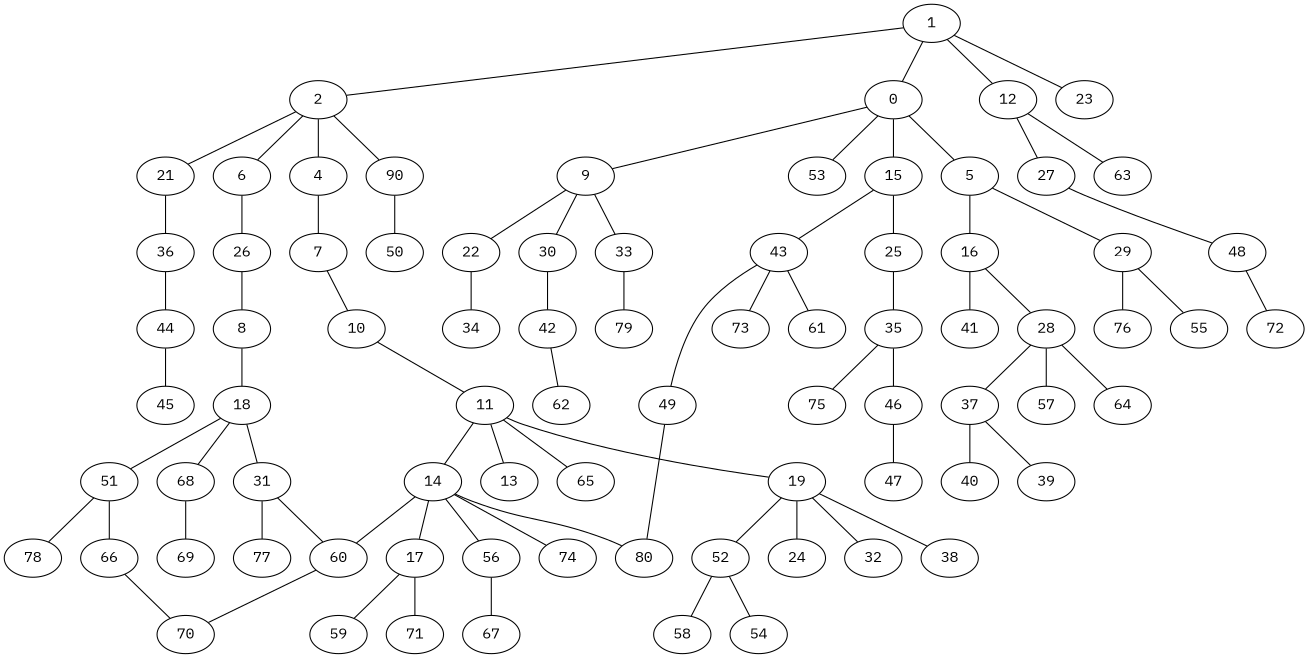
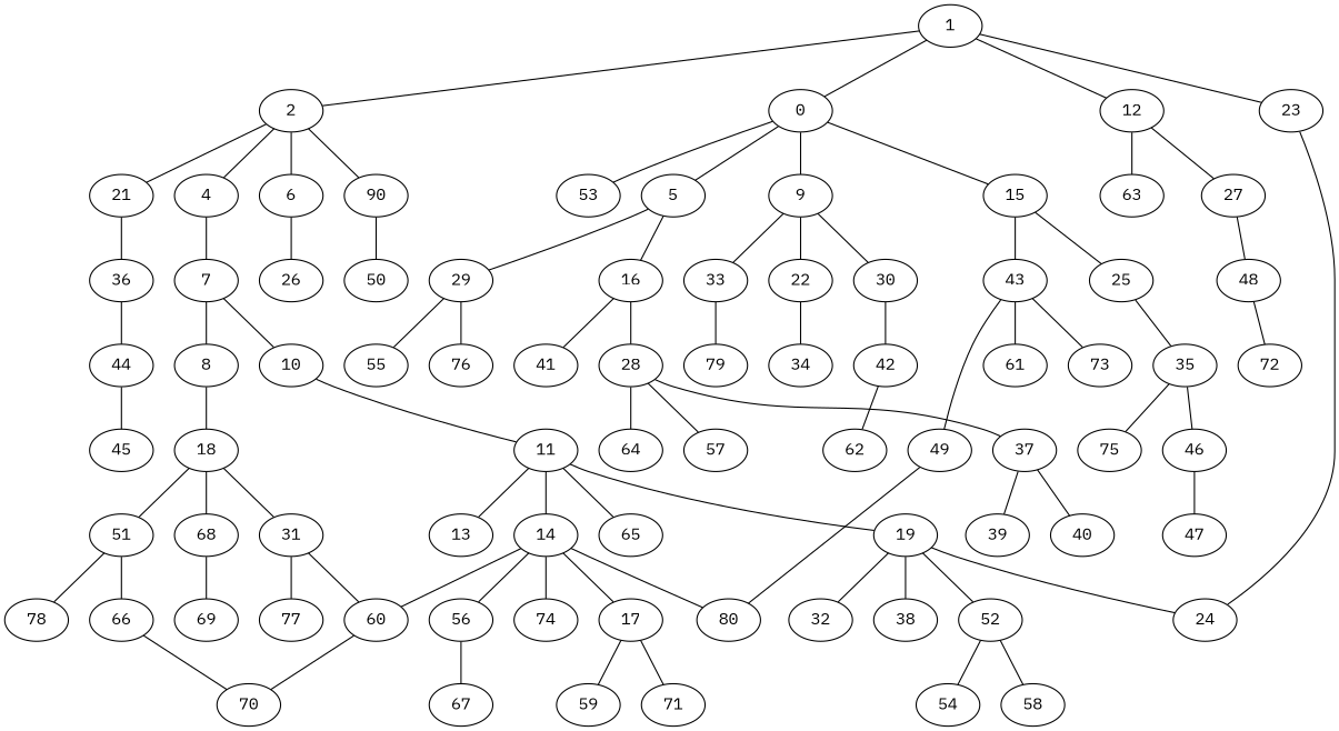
  graph {
    fontname="IBM Plex Mono"
    node [fontname="IBM Plex Mono"]
    edge [fontname="IBM Plex Mono"]
    1
    2
    n3 [label=0]
    12
    23
    4
    6
    n8 [label=90]
    21
    5
    9
    15
    53
    27
    63
    24
    7
    26
    50
    36
    16
    29
    22
    30
    33
    25
    43
    48
    8
    10
    44
    28
    41
    55
    76
    34
    42
    79
    35
    49
    61
    73
    18
    11
    37
    57
    64
    31
    51
    68
    13
    14
    19
    65
    60
    77
    66
    78
    69
    62
    17
    56
    74
    80
    32
    38
    52
    59
    71
    67
    70
    54
    58
    72
    46
    75
    39
    40
    45
    47
    1 -- 2
    1 -- n3
    1 -- 12
    1 -- 23
    2 -- 4
    2 -- 6
    2 -- n8
    2 -- 21
    n3 -- 5
    n3 -- 9
    n3 -- 15
    n3 -- 53
    12 -- 27
    12 -- 63
+   23 -- 24
    4 -- 7
    6 -- 26
    n8 -- 50
    21 -- 36
    5 -- 16
    5 -- 29
    9 -- 22
    9 -- 30
    9 -- 33
    15 -- 25
    15 -- 43
    27 -- 48
-   26 -- 8
+   7 -- 8
    7 -- 10
    36 -- 44
    16 -- 28
    16 -- 41
    29 -- 55
    29 -- 76
    22 -- 34
    30 -- 42
    33 -- 79
    25 -- 35
    43 -- 49
    43 -- 61
    43 -- 73
    48 -- 72
    8 -- 18
    10 -- 11
    44 -- 45
    28 -- 37
    28 -- 57
    28 -- 64
    42 -- 62
    35 -- 46
    35 -- 75
    49 -- 80
    18 -- 31
    18 -- 51
    18 -- 68
    11 -- 13
    11 -- 14
    11 -- 19
    11 -- 65
    37 -- 39
    37 -- 40
    31 -- 60
    31 -- 77
    51 -- 66
    51 -- 78
    68 -- 69
    14 -- 60
    14 -- 17
    14 -- 56
    14 -- 74
    14 -- 80
    19 -- 24
    19 -- 32
    19 -- 38
    19 -- 52
    60 -- 70
    66 -- 70
    17 -- 59
    17 -- 71
    56 -- 67
    52 -- 54
    52 -- 58
    46 -- 47
  }
